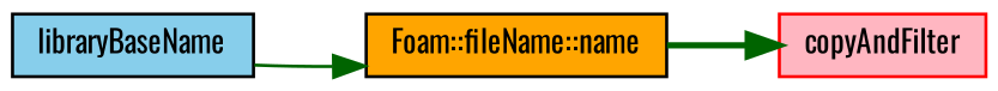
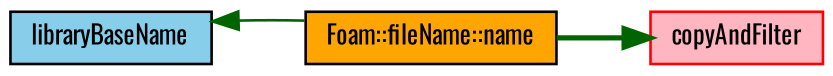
  digraph {
    fontname=Oswald
    rankdir=LR
    node [color=black fontname=Oswald fontsize=10 shape=record style=filled]
    edge [color=darkgreen fontname=Oswald fontsize=10 labelfontname=Helvetica labelfontsize=10]
    n1 [fillcolor=skyblue fontcolor=black height=0.2 label=libraryBaseName width=0.4]
    n2 [fillcolor=orange height=0.2 label="Foam::fileName::name" width=0.4]
    n3 [color=red fillcolor=lightpink height=0.2 label=copyAndFilter width=0.4]
-   n1 -> n2 [style=solid]
+   n2 -> n1 [style=solid]
    n2 -> n3 [style=bold]
  }
